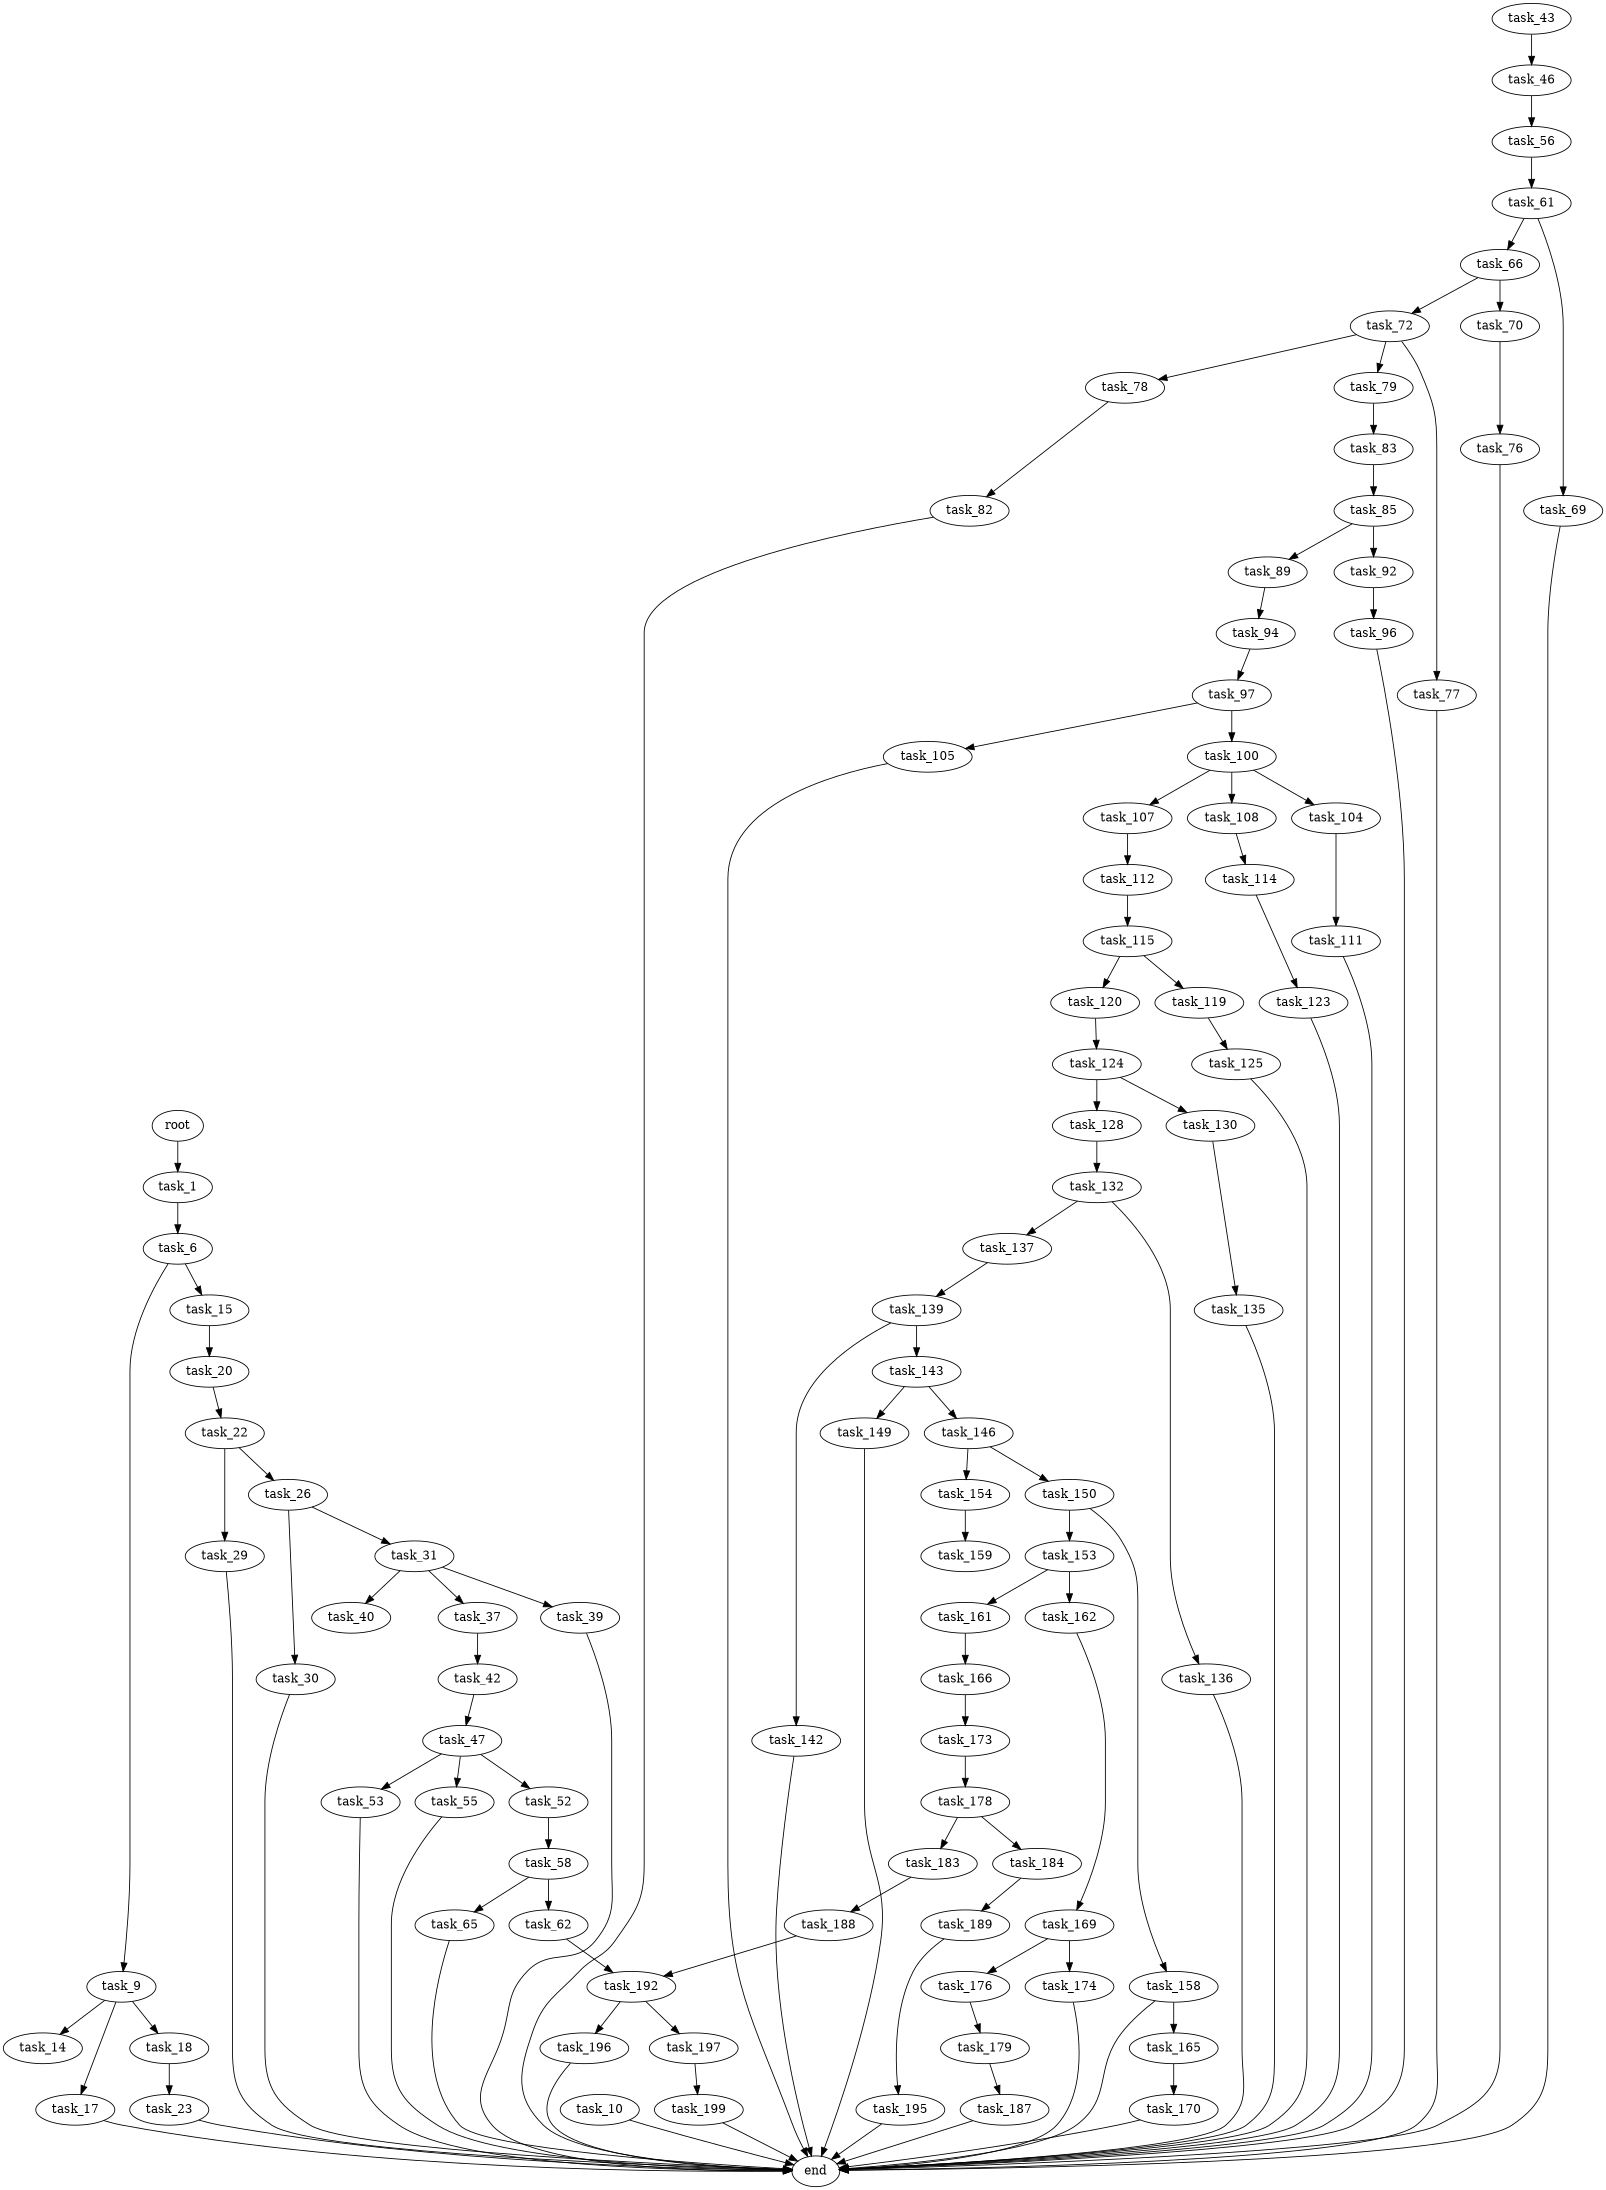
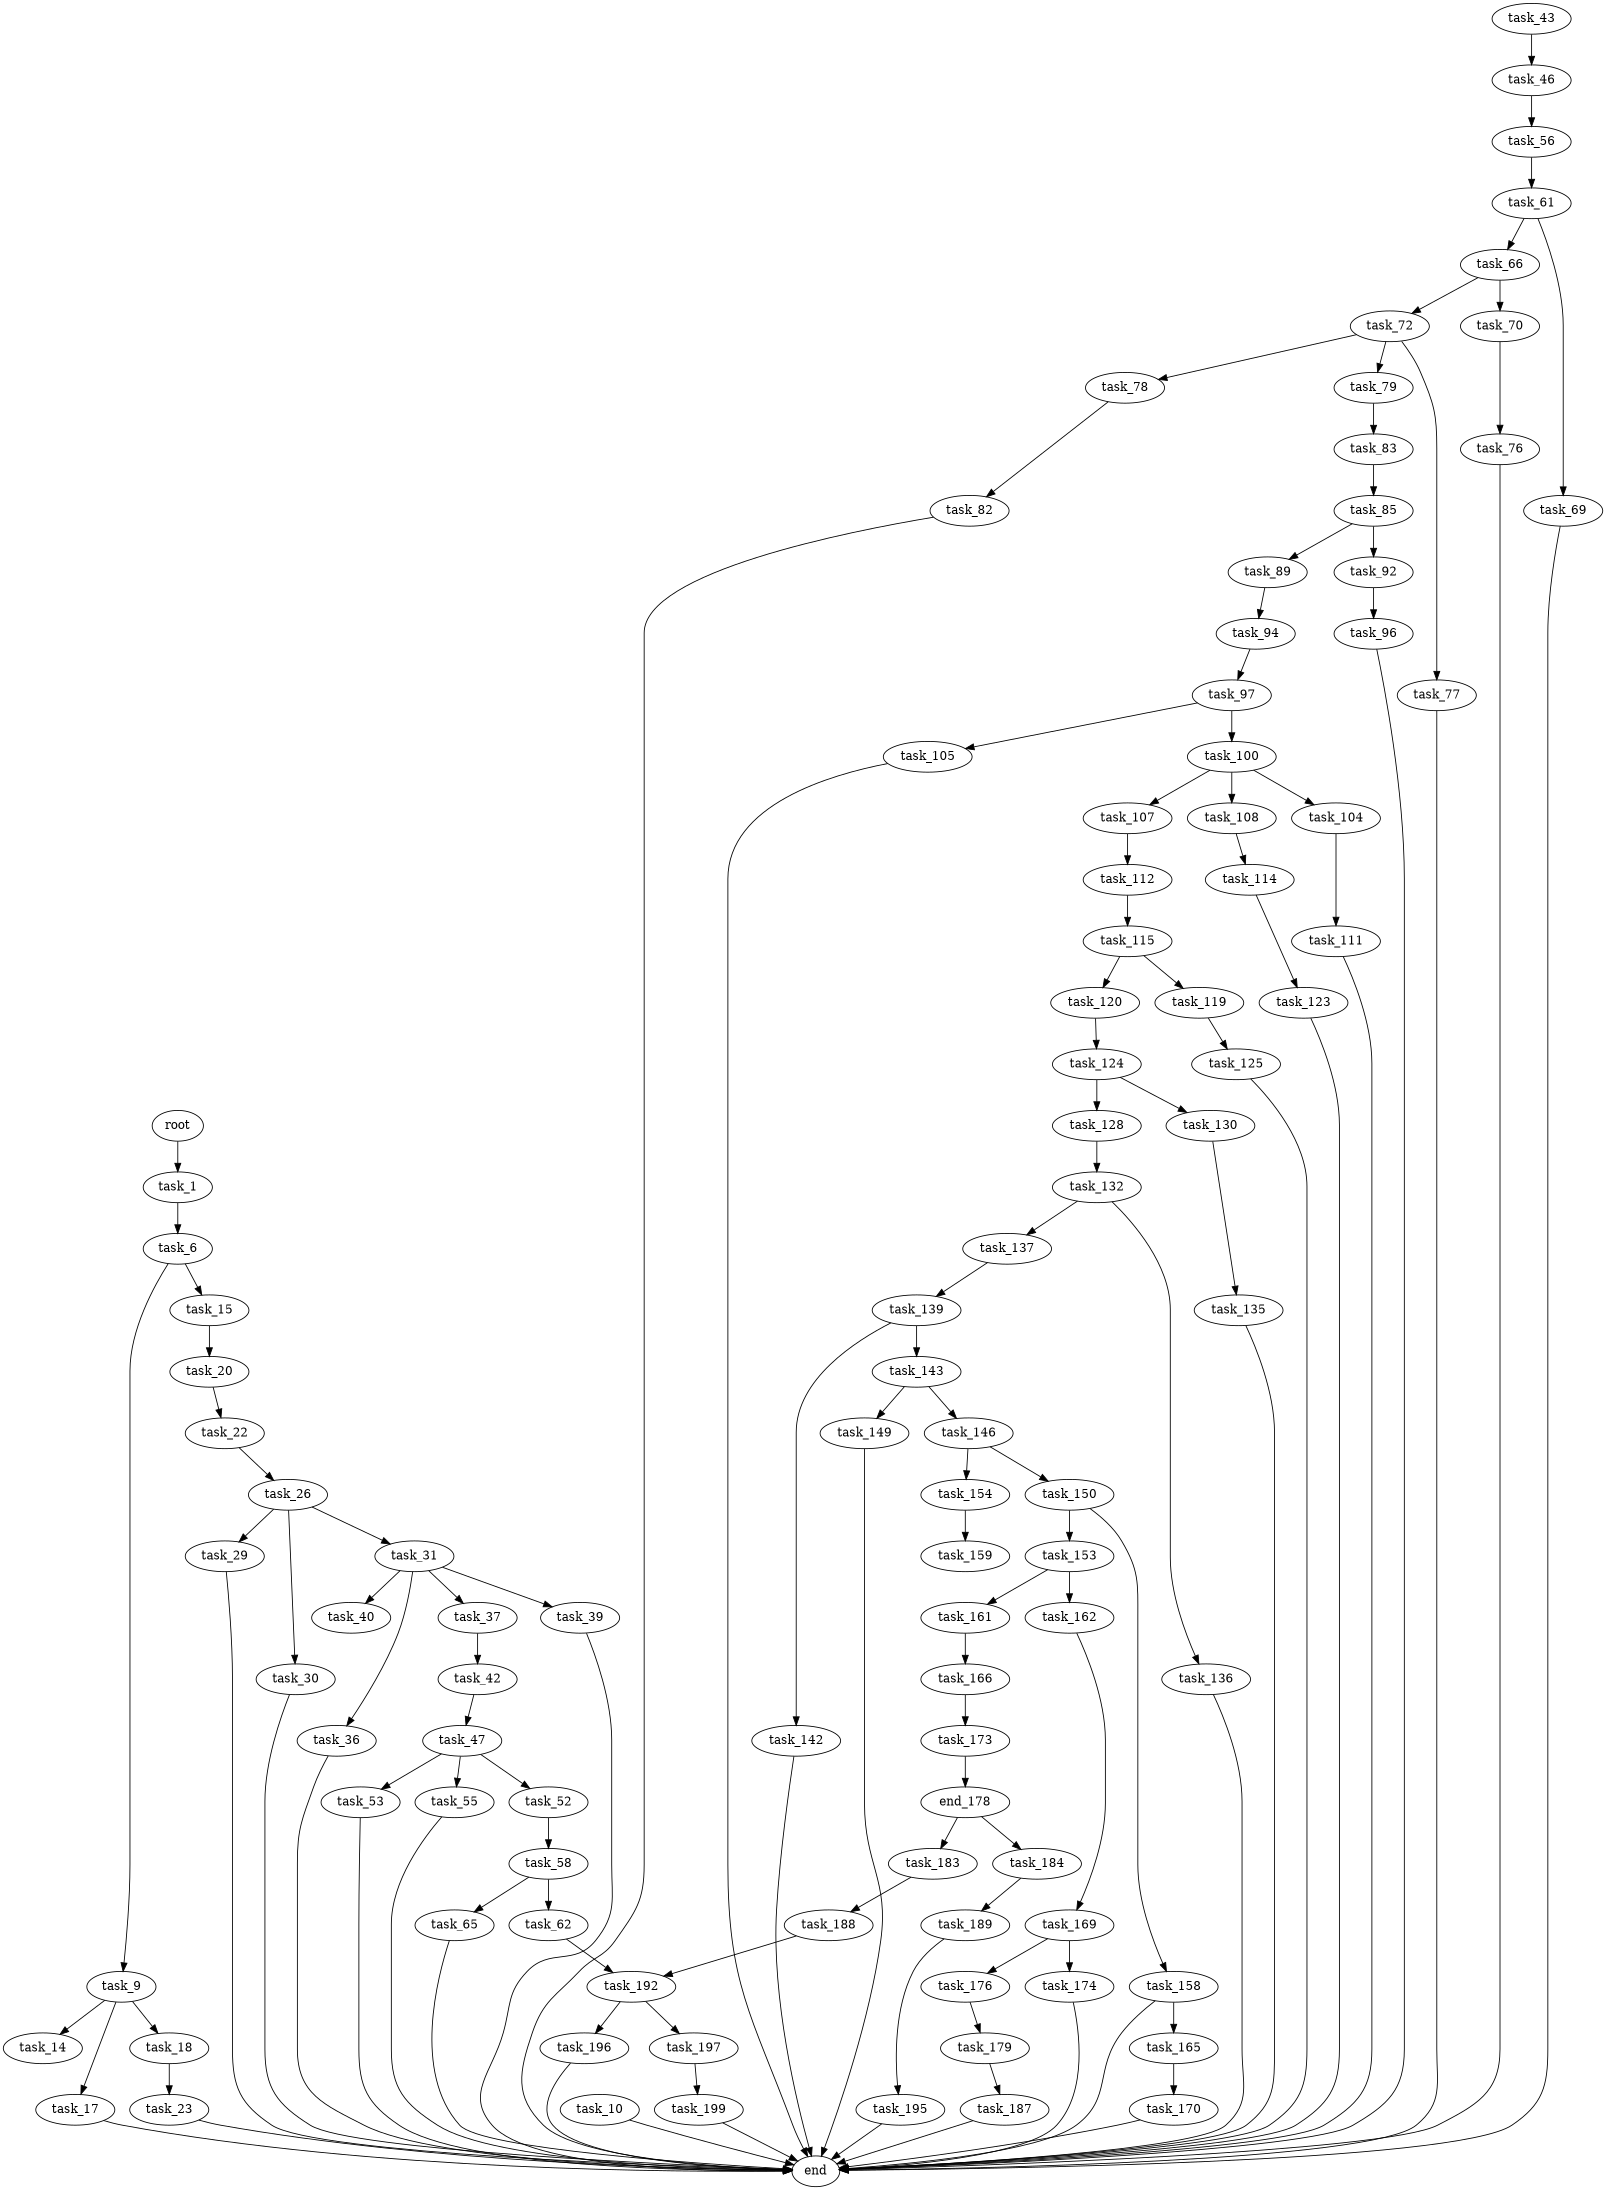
  digraph {
    root
    task_1
    task_6
    task_9
    task_15
    task_10
    end
    task_14
    task_17
    task_18
    task_20
    task_23
    task_22
    task_26
    task_29
    task_30
    task_31
+   task_36
    task_37
    task_39
    task_40
    task_42
    task_47
    task_43
    task_46
    task_52
    task_53
    task_55
    task_56
    task_61
    task_58
    task_62
    task_65
    task_66
    task_69
    task_192
    task_70
    task_72
    task_76
    task_77
    task_78
    task_79
    task_82
    task_83
    task_85
    task_89
    task_92
    task_94
    task_96
    task_97
    task_100
    task_105
    task_104
    task_107
    task_108
    task_111
    task_112
    task_114
    task_115
    task_123
    task_119
    task_120
    task_125
    task_124
    task_128
    task_130
    task_132
    task_135
    task_136
    task_137
    task_139
    task_142
    task_143
    task_146
    task_149
    task_150
    task_154
    task_153
    task_158
    task_159
    task_161
    task_162
    task_165
    task_166
    task_169
    task_170
    task_173
    task_174
    task_176
-   task_178
+   task_178 [label=end_178]
    task_179
    task_183
    task_184
    task_187
    task_188
    task_189
    task_195
    task_196
    task_197
    task_199
    root -> task_1
    task_1 -> task_6
    task_6 -> task_9
    task_6 -> task_15
    task_9 -> task_14
    task_9 -> task_17
    task_9 -> task_18
    task_15 -> task_20
    task_10 -> end
    task_17 -> end
    task_18 -> task_23
    task_20 -> task_22
    task_23 -> end
    task_22 -> task_26
-   task_22 -> task_29
+   task_26 -> task_29
    task_26 -> task_30
    task_26 -> task_31
    task_29 -> end
    task_30 -> end
+   task_31 -> task_36
    task_31 -> task_37
    task_31 -> task_39
    task_31 -> task_40
+   task_36 -> end
    task_37 -> task_42
    task_39 -> end
    task_42 -> task_47
    task_47 -> task_52
    task_47 -> task_53
    task_47 -> task_55
    task_43 -> task_46
    task_46 -> task_56
    task_52 -> task_58
    task_53 -> end
    task_55 -> end
    task_56 -> task_61
    task_61 -> task_66
    task_61 -> task_69
    task_58 -> task_62
    task_58 -> task_65
    task_62 -> task_192
    task_65 -> end
    task_66 -> task_70
    task_66 -> task_72
    task_69 -> end
    task_192 -> task_196
    task_192 -> task_197
    task_70 -> task_76
    task_72 -> task_77
    task_72 -> task_78
    task_72 -> task_79
    task_76 -> end
    task_77 -> end
    task_78 -> task_82
    task_79 -> task_83
    task_82 -> end
    task_83 -> task_85
    task_85 -> task_89
    task_85 -> task_92
    task_89 -> task_94
    task_92 -> task_96
    task_94 -> task_97
    task_96 -> end
    task_97 -> task_100
    task_97 -> task_105
    task_100 -> task_104
    task_100 -> task_107
    task_100 -> task_108
    task_105 -> end
    task_104 -> task_111
    task_107 -> task_112
    task_108 -> task_114
    task_111 -> end
    task_112 -> task_115
    task_114 -> task_123
    task_115 -> task_119
    task_115 -> task_120
    task_123 -> end
    task_119 -> task_125
    task_120 -> task_124
    task_125 -> end
    task_124 -> task_128
    task_124 -> task_130
    task_128 -> task_132
    task_130 -> task_135
    task_132 -> task_136
    task_132 -> task_137
    task_135 -> end
    task_136 -> end
    task_137 -> task_139
    task_139 -> task_142
    task_139 -> task_143
    task_142 -> end
    task_143 -> task_146
    task_143 -> task_149
    task_146 -> task_150
    task_146 -> task_154
    task_149 -> end
    task_150 -> task_153
    task_150 -> task_158
    task_154 -> task_159
    task_153 -> task_161
    task_153 -> task_162
    task_158 -> end
    task_158 -> task_165
    task_161 -> task_166
    task_162 -> task_169
    task_165 -> task_170
    task_166 -> task_173
    task_169 -> task_174
    task_169 -> task_176
    task_170 -> end
    task_173 -> task_178
    task_174 -> end
    task_176 -> task_179
    task_178 -> task_183
    task_178 -> task_184
    task_179 -> task_187
    task_183 -> task_188
    task_184 -> task_189
    task_187 -> end
    task_188 -> task_192
    task_189 -> task_195
    task_195 -> end
    task_196 -> end
    task_197 -> task_199
    task_199 -> end
  }
